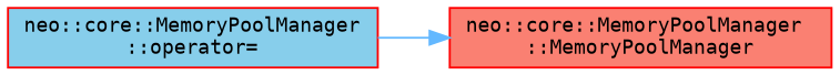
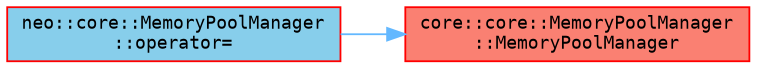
  digraph {
    rankdir=LR
    fontname="DejaVu Sans Mono"
    node [color=red fontname="DejaVu Sans Mono" fontsize=10 shape=box style=filled]
    n1 [fillcolor=skyblue fontcolor=black height=0.2 label="neo::core::MemoryPoolManager\l::operator=" width=0.4]
-   n2 [fillcolor=salmon height=0.2 label="neo::core::MemoryPoolManager\l::MemoryPoolManager" width=0.4]
+   n2 [fillcolor=salmon height=0.2 label="core::core::MemoryPoolManager\l::MemoryPoolManager" width=0.4]
    n1 -> n2 [color=steelblue1 fontname="DejaVu Sans Mono" fontsize=10 labelfontname=Helvetica labelfontsize=10 style=solid arrowhead=normal]
  }
